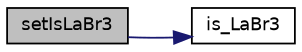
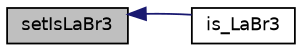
  digraph {
    rankdir=LR
    node [color=black fontname=Helvetica fontsize=10 shape=record style=filled]
    n1 [fillcolor=grey75 fontcolor=black height=0.2 label=setIsLaBr3 width=0.4]
    n2 [fillcolor=white height=0.2 label=is_LaBr3 width=0.4]
-   n1 -> n2 [color=midnightblue fontname=Helvetica fontsize=10 labelfontname=Helvetica labelfontsize=10 style=solid]
+   n2 -> n1 [color=midnightblue fontname=Helvetica fontsize=10 labelfontname=Helvetica labelfontsize=10 style=solid]
  }
